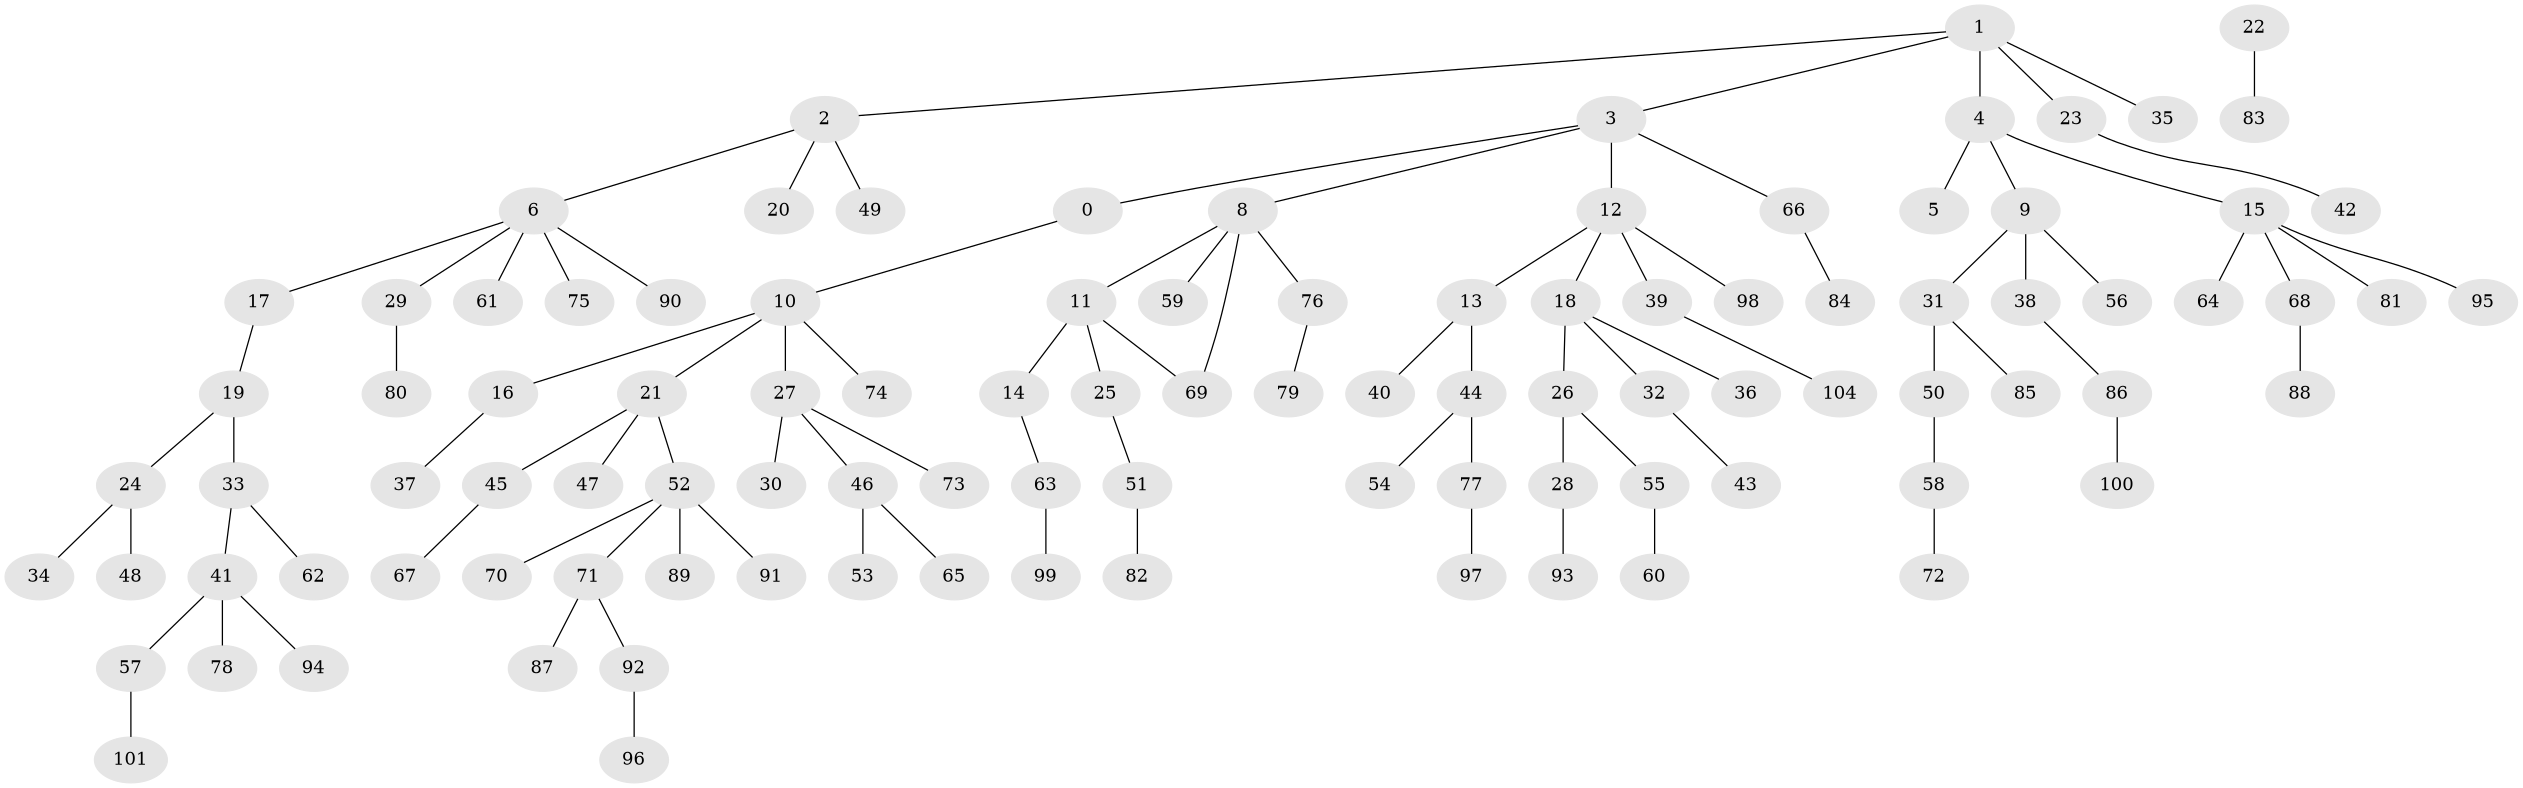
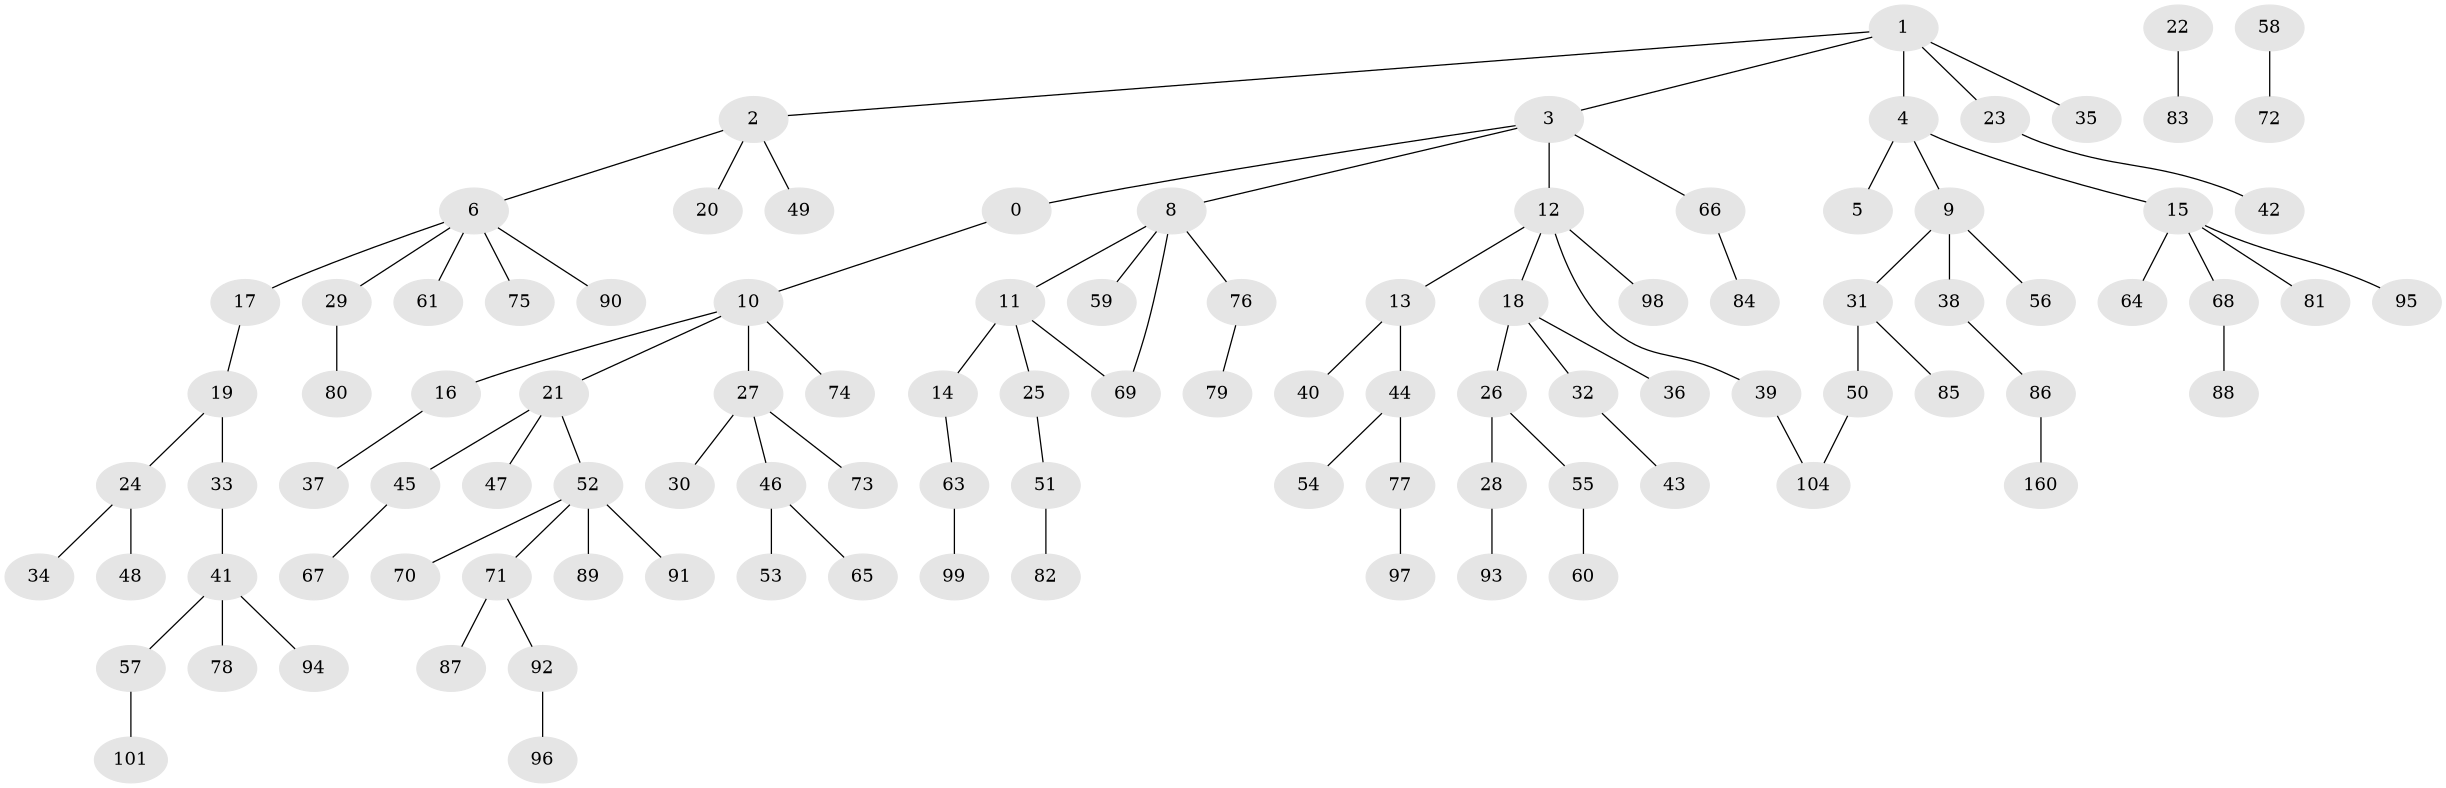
  graph {
    node [color=gray90 style=filled]
    1
    2
    3
    4
    23
    35
    6
    20
    49
    n10 [label=0]
    8
    12
    66
    5
    9
    15
    42
    17
    29
    61
    75
    90
    10
    11
    59
    76
    69
    13
    18
    39
    98
    84
    31
    38
    56
    64
    68
    81
    95
    19
    80
    16
    21
    27
    74
    14
    25
    22
    83
    79
    50
    85
    86
    37
    45
    47
    52
    30
    46
    73
    63
    51
    40
    44
    26
    32
    36
    n68 [label=104]
    54
    77
    99
    88
    24
    33
    28
    55
    43
    34
    48
    41
-   62
    67
    70
    71
    89
    91
    82
    93
    60
    53
    65
    58
    57
    78
    94
-   100
+   100 [label=160]
    101
    97
    72
    87
    92
    96
    1 -- 2
    1 -- 3
    1 -- 4
    1 -- 23
    1 -- 35
    2 -- 6
    2 -- 20
    2 -- 49
    3 -- n10
    3 -- 8
    3 -- 12
    3 -- 66
    4 -- 5
    4 -- 9
    4 -- 15
    23 -- 42
    6 -- 17
    6 -- 29
    6 -- 61
    6 -- 75
    6 -- 90
    n10 -- 10
    8 -- 11
    8 -- 59
    8 -- 76
    8 -- 69
    12 -- 13
    12 -- 18
    12 -- 39
    12 -- 98
    66 -- 84
    9 -- 31
    9 -- 38
    9 -- 56
    15 -- 64
    15 -- 68
    15 -- 81
    15 -- 95
    17 -- 19
    29 -- 80
    10 -- 16
    10 -- 21
    10 -- 27
    10 -- 74
    11 -- 69
    11 -- 14
    11 -- 25
    76 -- 79
    13 -- 40
    13 -- 44
    18 -- 26
    18 -- 32
    18 -- 36
    39 -- n68
    31 -- 50
    31 -- 85
    38 -- 86
    68 -- 88
    19 -- 24
    19 -- 33
    16 -- 37
    21 -- 45
    21 -- 47
    21 -- 52
    27 -- 30
    27 -- 46
    27 -- 73
    14 -- 63
    25 -- 51
    22 -- 83
-   50 -- 58
+   50 -- n68
    86 -- 100
    45 -- 67
    52 -- 70
    52 -- 71
    52 -- 89
    52 -- 91
    46 -- 53
    46 -- 65
    63 -- 99
    51 -- 82
    44 -- 54
    44 -- 77
    26 -- 28
    26 -- 55
    32 -- 43
    77 -- 97
    24 -- 34
    24 -- 48
    33 -- 41
-   33 -- 62
    28 -- 93
    55 -- 60
    41 -- 57
    41 -- 78
    41 -- 94
    71 -- 87
    71 -- 92
    58 -- 72
    57 -- 101
    92 -- 96
  }
